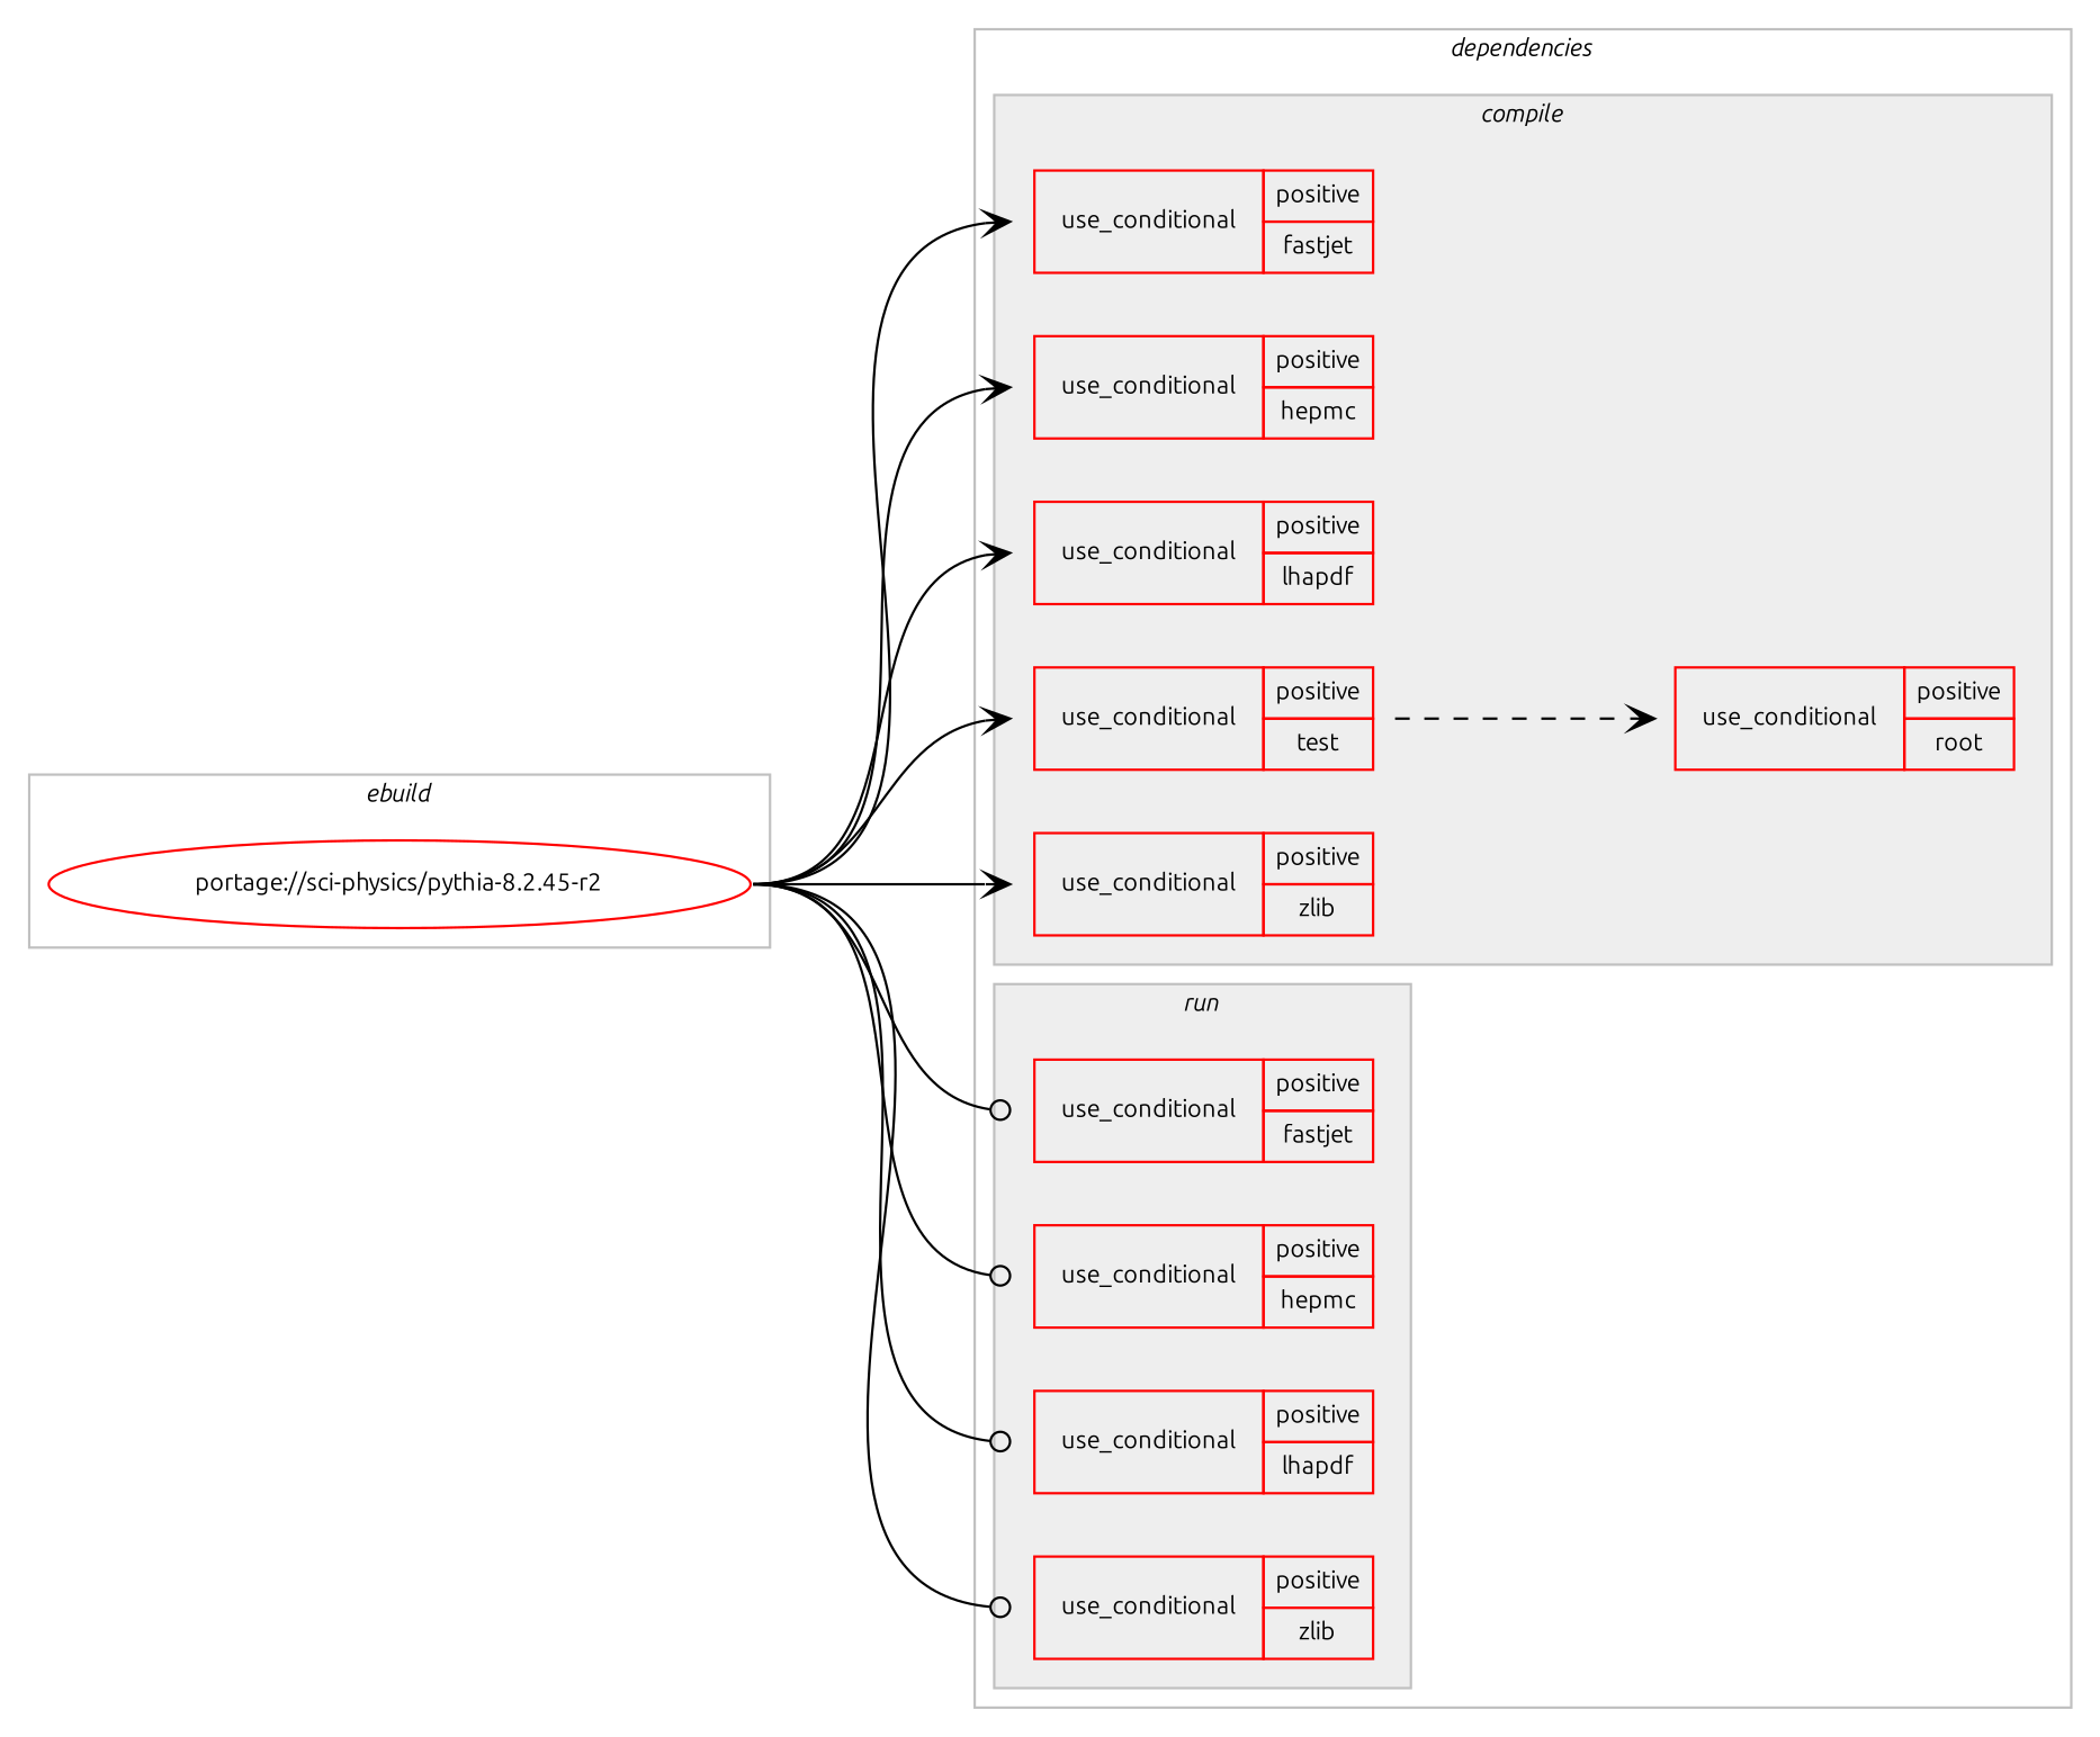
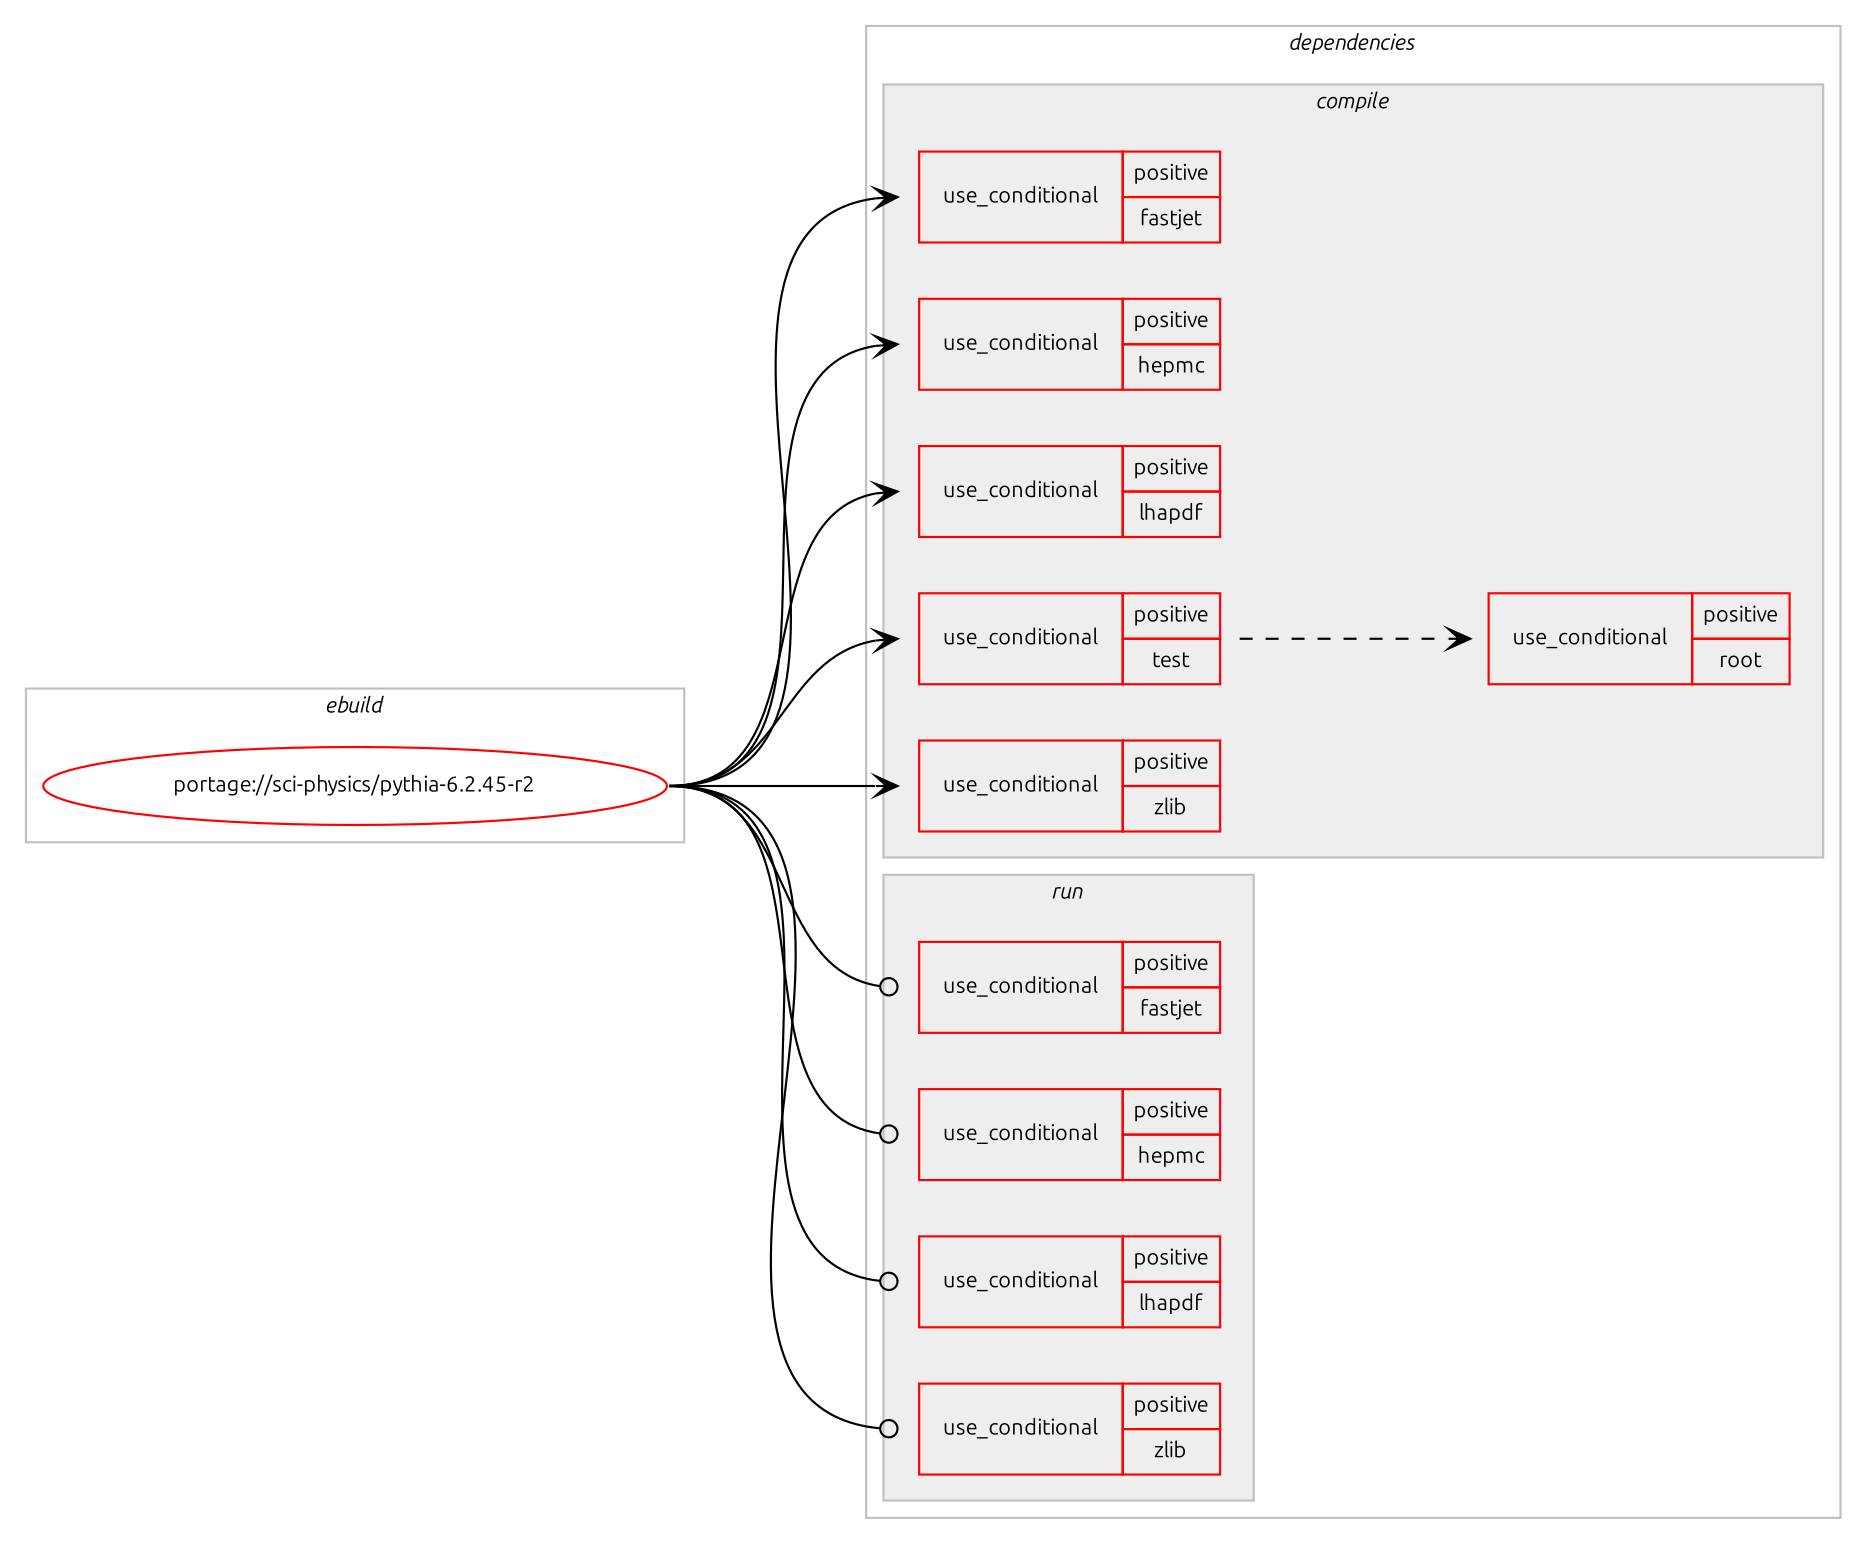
  digraph {
    compound=true
    concentrate=true
    fontname=Ubuntu
    fontsize=10
    newrank=true
    rankdir=LR
    ranksep=1.5
    node [color=red fontname=Ubuntu fontsize=10 shape=none]
    edge [arrowhead=vee headport=w style=solid tailport=e weight=20 fontname=Ubuntu]
-   n1 [label="portage://sci-physics/pythia-8.2.45-r2" width=4 shape=""]
+   n1 [label="portage://sci-physics/pythia-6.2.45-r2" width=4 shape=""]
    n2 [label=<<TABLE BORDER="0" CELLBORDER="1" CELLSPACING="0" CELLPADDING="4"><TR><TD ROWSPAN="3" CELLPADDING="10">use_conditional</TD></TR><TR><TD>positive</TD></TR><TR><TD>fastjet</TD></TR></TABLE>>]
    n3 [label=<<TABLE BORDER="0" CELLBORDER="1" CELLSPACING="0" CELLPADDING="4"><TR><TD ROWSPAN="3" CELLPADDING="10">use_conditional</TD></TR><TR><TD>positive</TD></TR><TR><TD>hepmc</TD></TR></TABLE>>]
    n4 [label=<<TABLE BORDER="0" CELLBORDER="1" CELLSPACING="0" CELLPADDING="4"><TR><TD ROWSPAN="3" CELLPADDING="10">use_conditional</TD></TR><TR><TD>positive</TD></TR><TR><TD>lhapdf</TD></TR></TABLE>>]
    n5 [label=<<TABLE BORDER="0" CELLBORDER="1" CELLSPACING="0" CELLPADDING="4"><TR><TD ROWSPAN="3" CELLPADDING="10">use_conditional</TD></TR><TR><TD>positive</TD></TR><TR><TD>root</TD></TR></TABLE>>]
    n6 [label=<<TABLE BORDER="0" CELLBORDER="1" CELLSPACING="0" CELLPADDING="4"><TR><TD ROWSPAN="3" CELLPADDING="10">use_conditional</TD></TR><TR><TD>positive</TD></TR><TR><TD>test</TD></TR></TABLE>>]
    n7 [label=<<TABLE BORDER="0" CELLBORDER="1" CELLSPACING="0" CELLPADDING="4"><TR><TD ROWSPAN="3" CELLPADDING="10">use_conditional</TD></TR><TR><TD>positive</TD></TR><TR><TD>zlib</TD></TR></TABLE>>]
    n8 [label=<<TABLE BORDER="0" CELLBORDER="1" CELLSPACING="0" CELLPADDING="4"><TR><TD ROWSPAN="3" CELLPADDING="10">use_conditional</TD></TR><TR><TD>positive</TD></TR><TR><TD>fastjet</TD></TR></TABLE>>]
    n9 [label=<<TABLE BORDER="0" CELLBORDER="1" CELLSPACING="0" CELLPADDING="4"><TR><TD ROWSPAN="3" CELLPADDING="10">use_conditional</TD></TR><TR><TD>positive</TD></TR><TR><TD>hepmc</TD></TR></TABLE>>]
    n10 [label=<<TABLE BORDER="0" CELLBORDER="1" CELLSPACING="0" CELLPADDING="4"><TR><TD ROWSPAN="3" CELLPADDING="10">use_conditional</TD></TR><TR><TD>positive</TD></TR><TR><TD>lhapdf</TD></TR></TABLE>>]
    n11 [label=<<TABLE BORDER="0" CELLBORDER="1" CELLSPACING="0" CELLPADDING="4"><TR><TD ROWSPAN="3" CELLPADDING="10">use_conditional</TD></TR><TR><TD>positive</TD></TR><TR><TD>zlib</TD></TR></TABLE>>]
    subgraph cluster_1 {
      color=gray
      label=<<i>ebuild</i>>
      rank=same
      n1
    }
    subgraph cluster_2 {
      color=gray
      label=<<i>dependencies</i>>
      subgraph cluster_3 {
        color=gray
        fillcolor="#eeeeee"
        label=<<i>compile</i>>
        style=filled
        subgraph sub_4 {
          color=gray
          fillcolor="#eeeeee"
          label=<<i>compile</i>>
          style=filled
          n2
        }
        subgraph sub_5 {
          color=gray
          fillcolor="#eeeeee"
          label=<<i>compile</i>>
          style=filled
          n3
        }
        subgraph sub_6 {
          color=gray
          fillcolor="#eeeeee"
          label=<<i>compile</i>>
          style=filled
          n4
        }
        subgraph sub_7 {
          color=gray
          fillcolor="#eeeeee"
          label=<<i>compile</i>>
          style=filled
          n6
          subgraph sub_8 {
            color=gray
            fillcolor="#eeeeee"
            label=<<i>compile</i>>
            style=filled
            n5
          }
        }
        subgraph sub_9 {
          color=gray
          fillcolor="#eeeeee"
          label=<<i>compile</i>>
          style=filled
          n7
        }
      }
      subgraph cluster_10 {
        color=gray
        fillcolor="#eeeeee"
        label=<<i>compile and run</i>>
        style=filled
      }
      subgraph cluster_11 {
        color=gray
        fillcolor="#eeeeee"
        label=<<i>run</i>>
        style=filled
        subgraph sub_12 {
          color=gray
          fillcolor="#eeeeee"
          label=<<i>run</i>>
          style=filled
          n8
        }
        subgraph sub_13 {
          color=gray
          fillcolor="#eeeeee"
          label=<<i>run</i>>
          style=filled
          n9
        }
        subgraph sub_14 {
          color=gray
          fillcolor="#eeeeee"
          label=<<i>run</i>>
          style=filled
          n10
        }
        subgraph sub_15 {
          color=gray
          fillcolor="#eeeeee"
          label=<<i>run</i>>
          style=filled
          n11
        }
      }
    }
    subgraph cluster_16 {
      color=gray
      label=<<i>candidates</i>>
      rank=same
    }
    n1 -> n2
    n1 -> n3
    n1 -> n4
    n1 -> n6
    n1 -> n7
    n1 -> n8 [arrowhead=odot]
    n1 -> n9 [arrowhead=odot]
    n1 -> n10 [arrowhead=odot]
    n1 -> n11 [arrowhead=odot]
    n6 -> n5 [style=dashed]
  }
